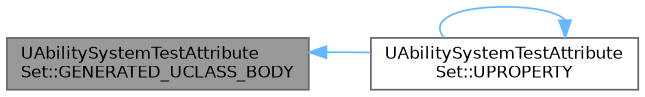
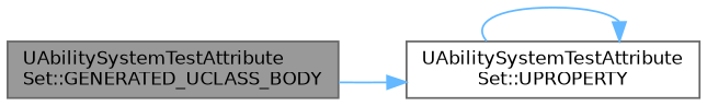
  digraph {
    rankdir=LR
    node [fontname=Helvetica fontsize=10 shape=box style=filled]
    edge [color=steelblue1 fontname=Helvetica fontsize=10 labelfontname=Helvetica labelfontsize=10 style=solid]
    n1 [color=gray40 fillcolor=grey60 fontcolor=black height=0.2 label="UAbilitySystemTestAttribute\lSet::GENERATED_UCLASS_BODY" width=0.4]
    n2 [color=grey40 fillcolor=white height=0.2 label="UAbilitySystemTestAttribute\lSet::UPROPERTY" width=0.4]
-   n2 -> n1
+   n1 -> n2
    n2 -> n2
  }
